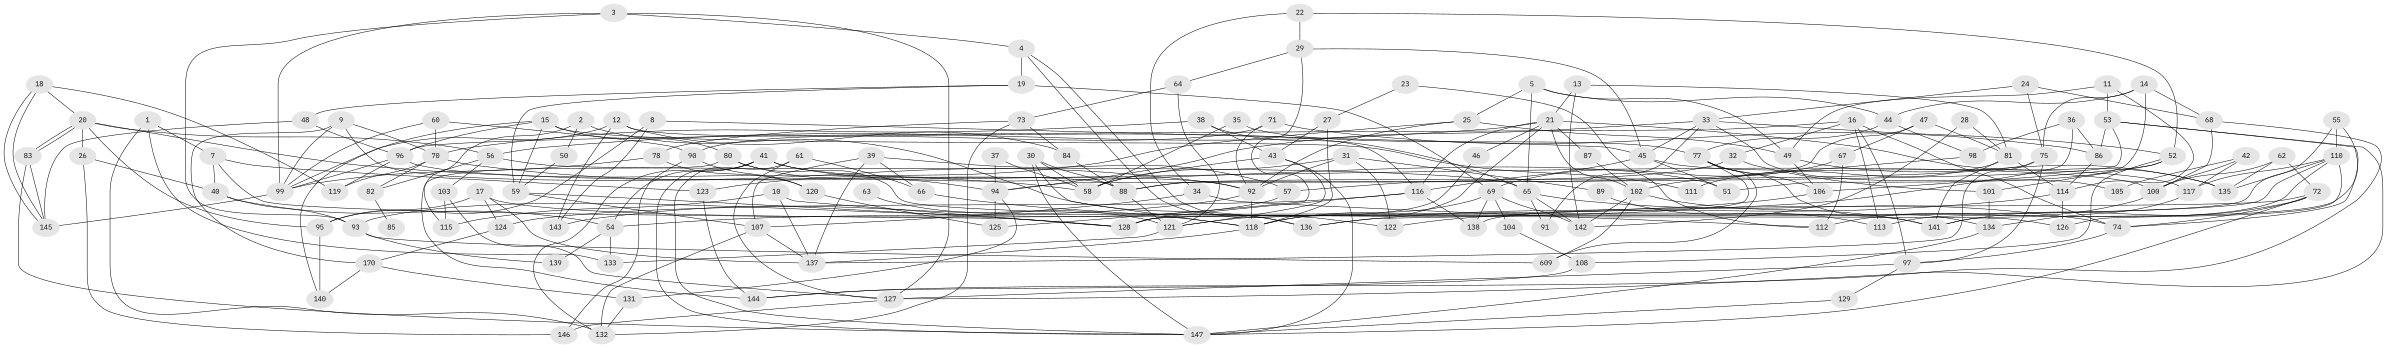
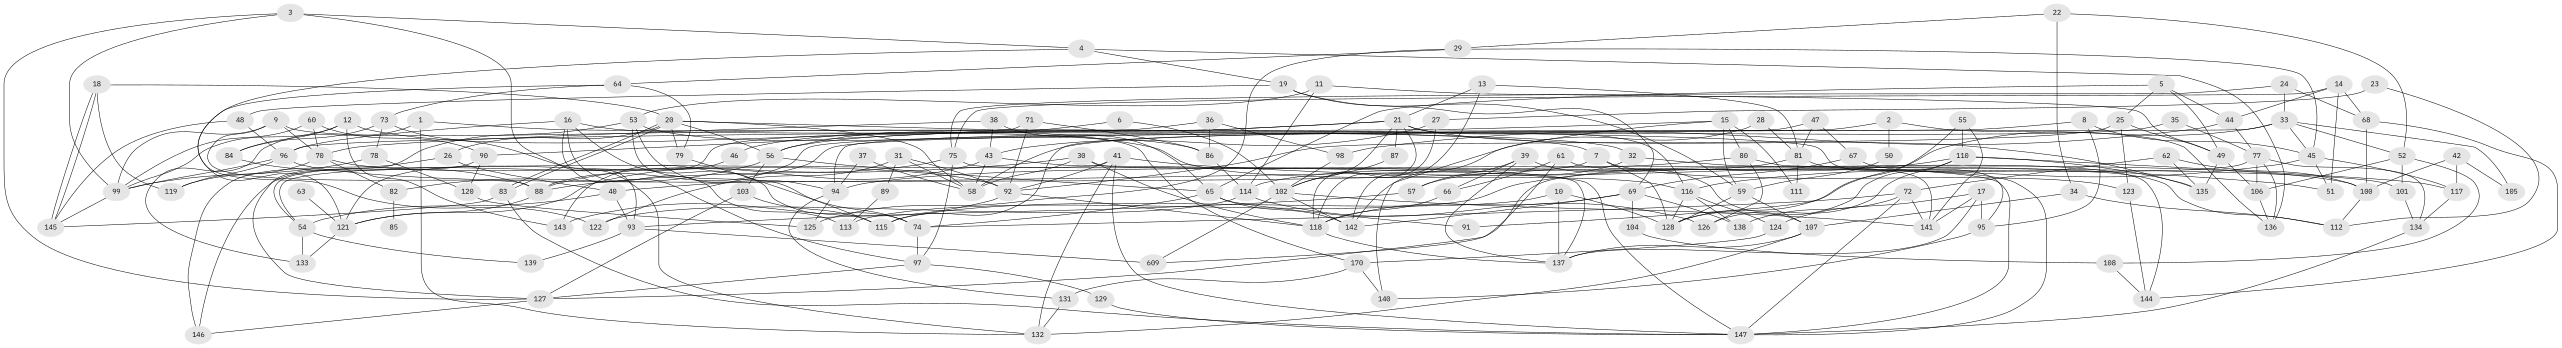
  graph {
    fontname="IBM Plex Mono"
    node [color=gray90 fontname="IBM Plex Mono" style=filled]
    edge [fontname="IBM Plex Mono"]
    1
    7
    132
    133
    40
    123
    128
    2
    50
    115
    136
    59
    3
    4
    93
    99
    127
    19
    122
    139
    n21 [label=609]
    145
    146
    48
    69
    5
    25
    44
    49
    65
    92
    77
    98
    135
    106
    142
    74
    91
+   6
    56
    102
    82
    103
    141
    54
    144
    8
    45
    95
    143
    116
    51
    117
    140
    9
    70
    88
    n58 [label=170]
    119
    121
    131
    10
    137
    11
    53
    114
    94
    86
    126
    12
    84
    124
    138
    13
    21
    81
    46
    87
    118
    111
    14
    68
    75
    100
    97
    15
    80
    96
    107
    16
    32
    113
    57
    101
    129
    17
    18
    20
    26
    58
+   79
    83
    104
    147
    22
    29
    34
    52
    64
    125
    112
    108
    23
    27
    43
    24
    33
    105
    28
    73
    30
    31
    89
    134
    35
    36
    37
    38
    39
    66
    41
    42
    47
    67
    55
    110
    85
    60
    90
    120
    61
    62
    72
    63
    78
    71
    1 -- 7
    1 -- 132
    1 -- 133
    7 -- 40
    7 -- 123
    7 -- 128
    40 -- 93
    40 -- 54
    123 -- 144
    2 -- 50
    2 -- 115
    2 -- 136
    50 -- 59
    59 -- 128
    59 -- 107
    3 -- 4
    3 -- 93
    3 -- 99
    3 -- 127
    4 -- 136
    4 -- 19
    4 -- 122
    93 -- 139
    93 -- n21
    99 -- 145
    127 -- 146
    19 -- 59
    19 -- 48
    19 -- 69
    48 -- 145
    48 -- 96
    69 -- 142
    69 -- 138
    69 -- 118
    69 -- 104
    5 -- 25
    5 -- 44
    5 -- 49
    5 -- 65
    25 -- 123
    25 -- 49
    25 -- 92
    44 -- 77
    44 -- 98
    49 -- 135
    49 -- 106
    65 -- 142
    65 -- 74
    65 -- 91
    92 -- 143
    92 -- 118
    77 -- 136
    77 -- n21
    77 -- 106
    77 -- 134
    98 -- 102
    106 -- 136
    74 -- 97
+   6 -- 56
+   6 -- 102
    56 -- 65
    56 -- 82
    56 -- 103
    102 -- n21
    102 -- 142
    102 -- 141
    82 -- 85
    103 -- 115
    103 -- 127
    54 -- 133
    54 -- 139
    8 -- 45
    8 -- 95
    8 -- 143
    45 -- 116
    45 -- 51
    45 -- 117
    95 -- 140
    116 -- 128
    116 -- 124
    116 -- 138
    117 -- 134
    9 -- 99
    9 -- 70
    9 -- 88
    9 -- n58
    70 -- 92
    70 -- 82
    70 -- 119
    88 -- 121
    n58 -- 140
    n58 -- 131
    121 -- 133
    131 -- 132
    10 -- 128
    10 -- 115
    10 -- 137
    11 -- 49
    11 -- 53
    11 -- 114
    53 -- 127
    53 -- 74
    53 -- 94
    53 -- 86
    114 -- 122
    114 -- 126
    94 -- 131
    94 -- 125
    86 -- 114
    12 -- 99
    12 -- 143
    12 -- 116
    12 -- 84
    84 -- 88
    124 -- n58
    13 -- 142
    13 -- 21
    13 -- 81
    21 -- 135
    21 -- 56
    21 -- 102
    21 -- 116
    21 -- 46
    21 -- 87
    21 -- 118
    81 -- 141
    81 -- 114
    81 -- 111
    46 -- 121
    87 -- 102
    118 -- 137
    14 -- 44
    14 -- 51
    14 -- 68
    14 -- 75
    68 -- 144
    68 -- 100
    75 -- 88
    75 -- 137
    75 -- 97
    100 -- 112
    97 -- 127
    97 -- 129
    15 -- 59
    15 -- 140
    15 -- 111
    15 -- 80
    15 -- 96
    80 -- 144
    80 -- 94
    80 -- 126
    96 -- 99
    96 -- 119
    96 -- 100
    107 -- 132
    107 -- 137
    16 -- 74
    16 -- 97
    16 -- 96
    16 -- 32
    16 -- 113
    32 -- 57
    32 -- 101
    57 -- 93
    101 -- 134
    129 -- 147
    17 -- 141
    17 -- 95
    17 -- 137
    17 -- 124
    18 -- 145
    18 -- 145
    18 -- 119
    18 -- 20
    20 -- 56
    20 -- 95
    20 -- 26
    20 -- 58
+   20 -- 79
    20 -- 83
    20 -- 83
    26 -- 40
    26 -- 146
+   79 -- 115
    83 -- 145
    83 -- 147
    104 -- 108
    22 -- 29
    22 -- 34
    22 -- 52
    29 -- 45
    29 -- 64
    29 -- 125
    34 -- 107
    34 -- 112
    52 -- 106
    52 -- 101
    52 -- 108
    64 -- 121
+   64 -- 79
    64 -- 73
    108 -- 144
    23 -- 112
    23 -- 27
    27 -- 118
    27 -- 43
    43 -- 121
    43 -- 58
    43 -- 147
    24 -- 68
    24 -- 75
    24 -- 33
    33 -- 91
    33 -- 45
    33 -- 94
    33 -- 52
    33 -- 105
    28 -- 142
    28 -- 81
    73 -- 132
    73 -- 84
    73 -- 78
    30 -- 88
    30 -- 118
    30 -- 58
    30 -- 147
    31 -- 122
    31 -- 92
    31 -- 58
    31 -- 89
    89 -- 113
    134 -- 147
    35 -- 77
    35 -- 58
    36 -- 98
    36 -- 54
    36 -- 86
    37 -- 94
    37 -- 58
    38 -- 65
    38 -- 70
    38 -- 43
    39 -- 137
    39 -- 107
    39 -- 57
    39 -- 66
    66 -- 118
    41 -- 132
    41 -- 92
    41 -- 54
    41 -- 51
    41 -- 147
    42 -- 117
    42 -- 100
    42 -- 105
    47 -- 88
    47 -- 81
    47 -- 67
    67 -- 69
    67 -- 112
    55 -- 128
    55 -- 141
    55 -- 110
    110 -- 128
    110 -- 135
    110 -- 117
    110 -- 126
    110 -- 113
    60 -- 99
    60 -- 70
    60 -- 90
    90 -- 146
    90 -- 120
    120 -- 125
    61 -- 127
    61 -- 147
    61 -- 66
    62 -- 135
    62 -- 100
    62 -- 72
    72 -- 74
    72 -- 141
    72 -- 138
    72 -- 147
    63 -- 121
    78 -- 99
    78 -- 120
    71 -- 92
    71 -- 86
    71 -- 90
  }
